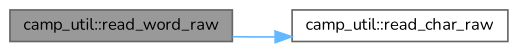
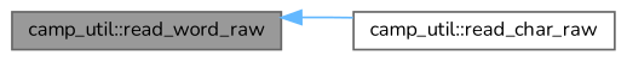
  digraph {
    rankdir=LR
    fontname=Nunito
    node [fontname=Nunito fontsize=10 shape=box style=filled]
    n1 [color=gray40 fillcolor=grey60 fontcolor=black height=0.2 label="camp_util::read_word_raw" width=0.4]
    n2 [color=grey40 fillcolor=white height=0.2 label="camp_util::read_char_raw" width=0.4]
-   n1 -> n2 [color=steelblue1 fontname=Nunito fontsize=10 labelfontname=Helvetica labelfontsize=10 style=solid]
+   n2 -> n1 [color=steelblue1 fontname=Nunito fontsize=10 labelfontname=Helvetica labelfontsize=10 style=solid]
  }
